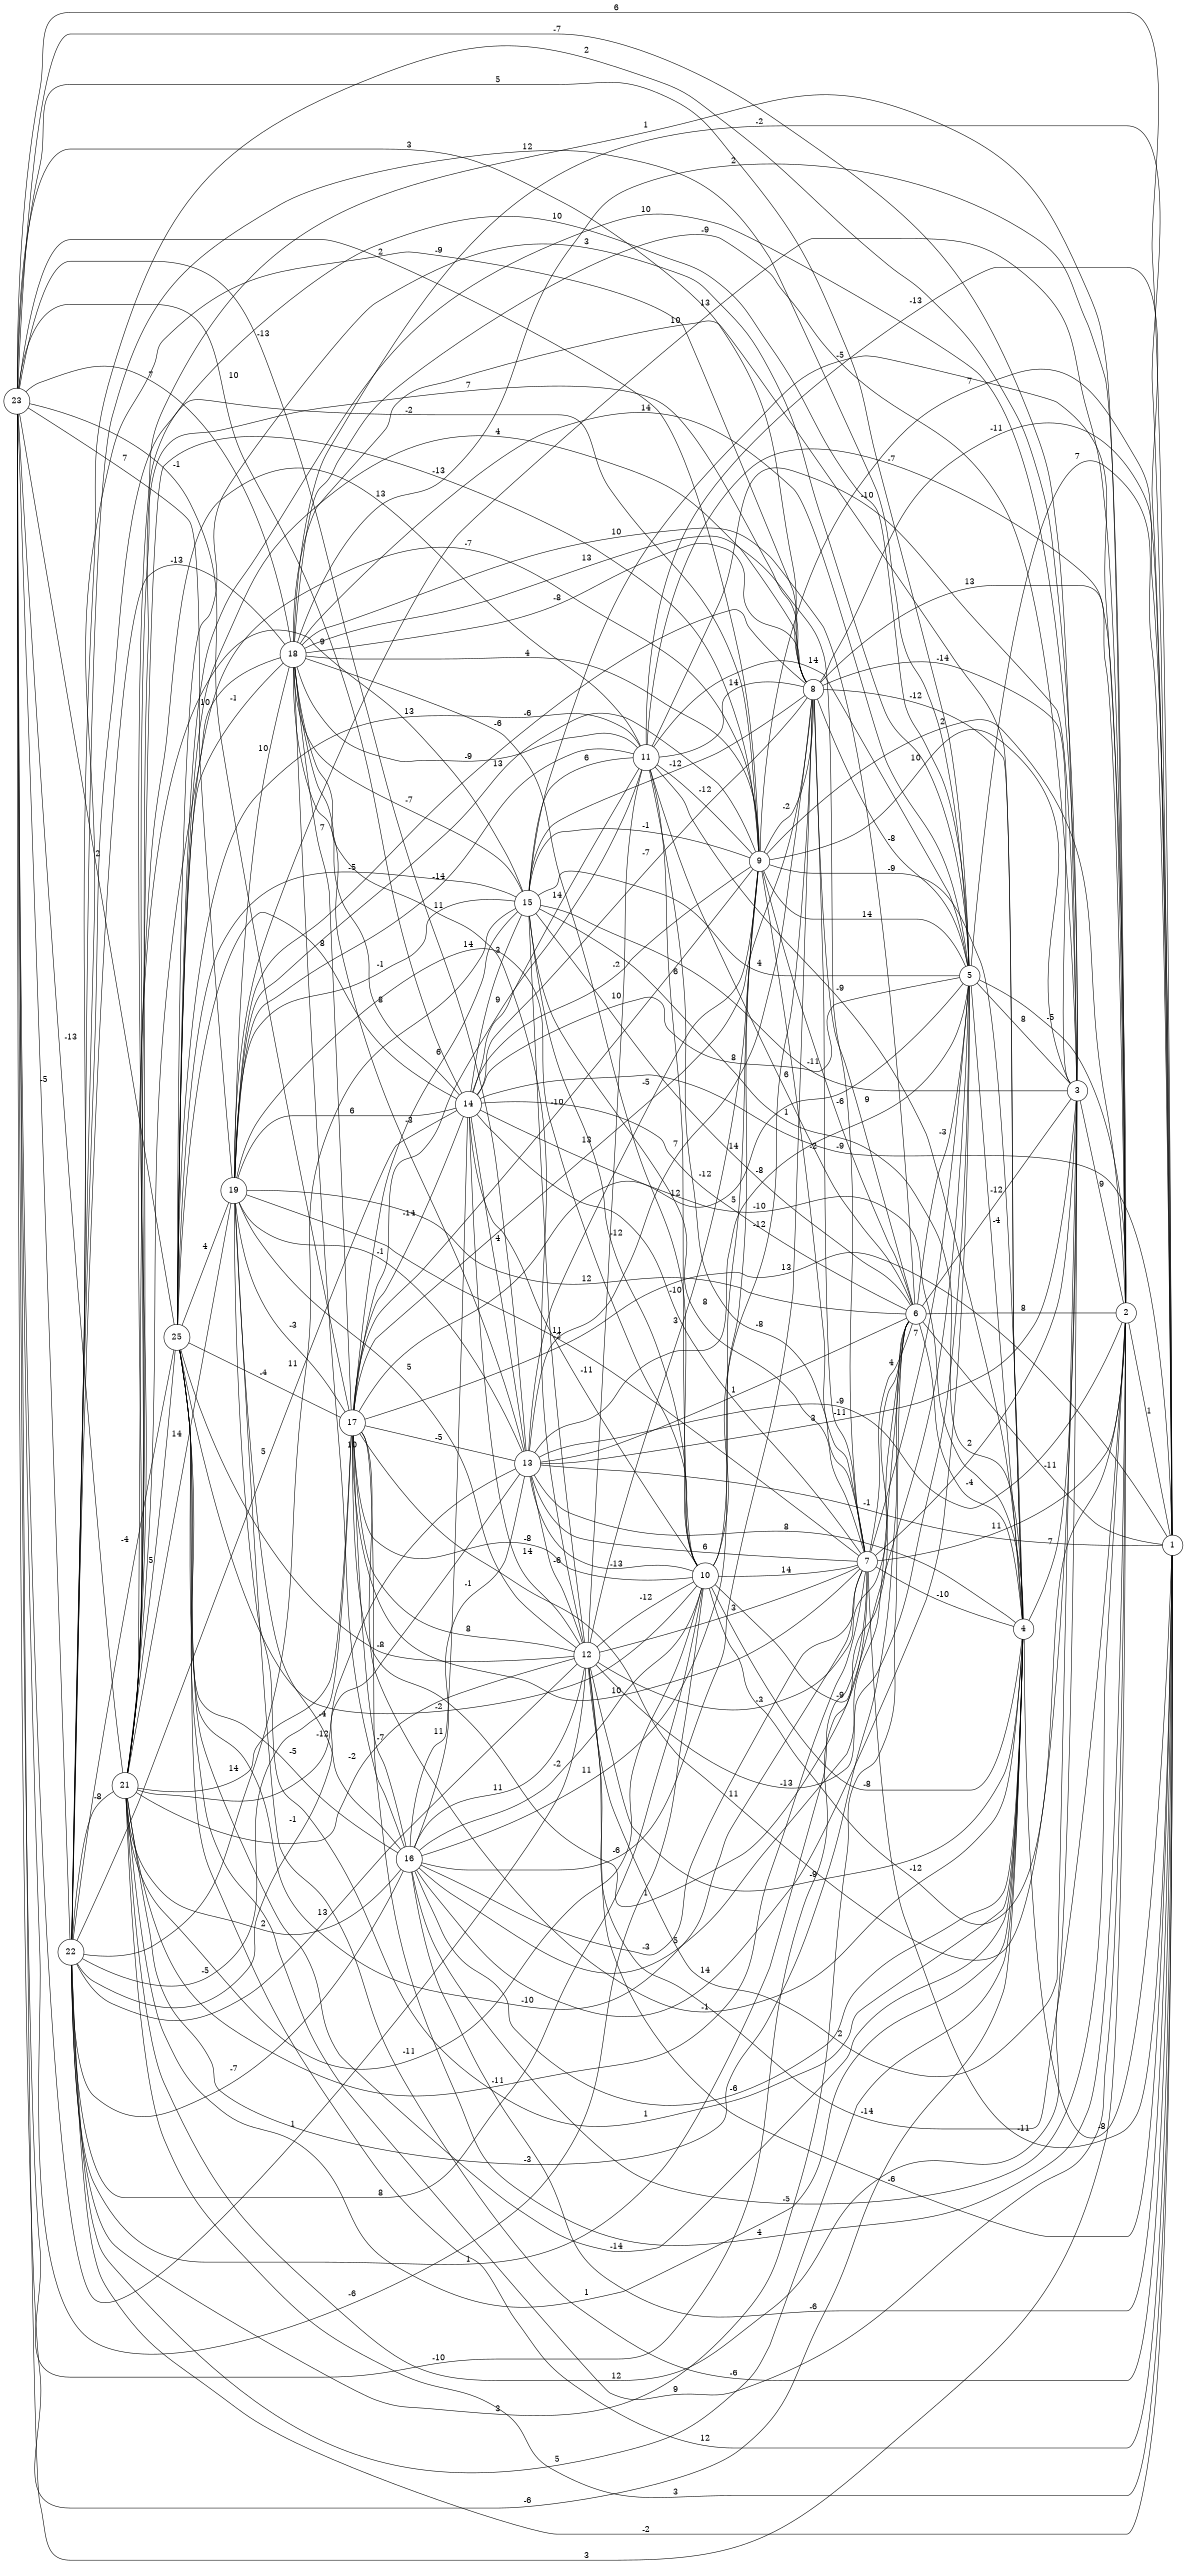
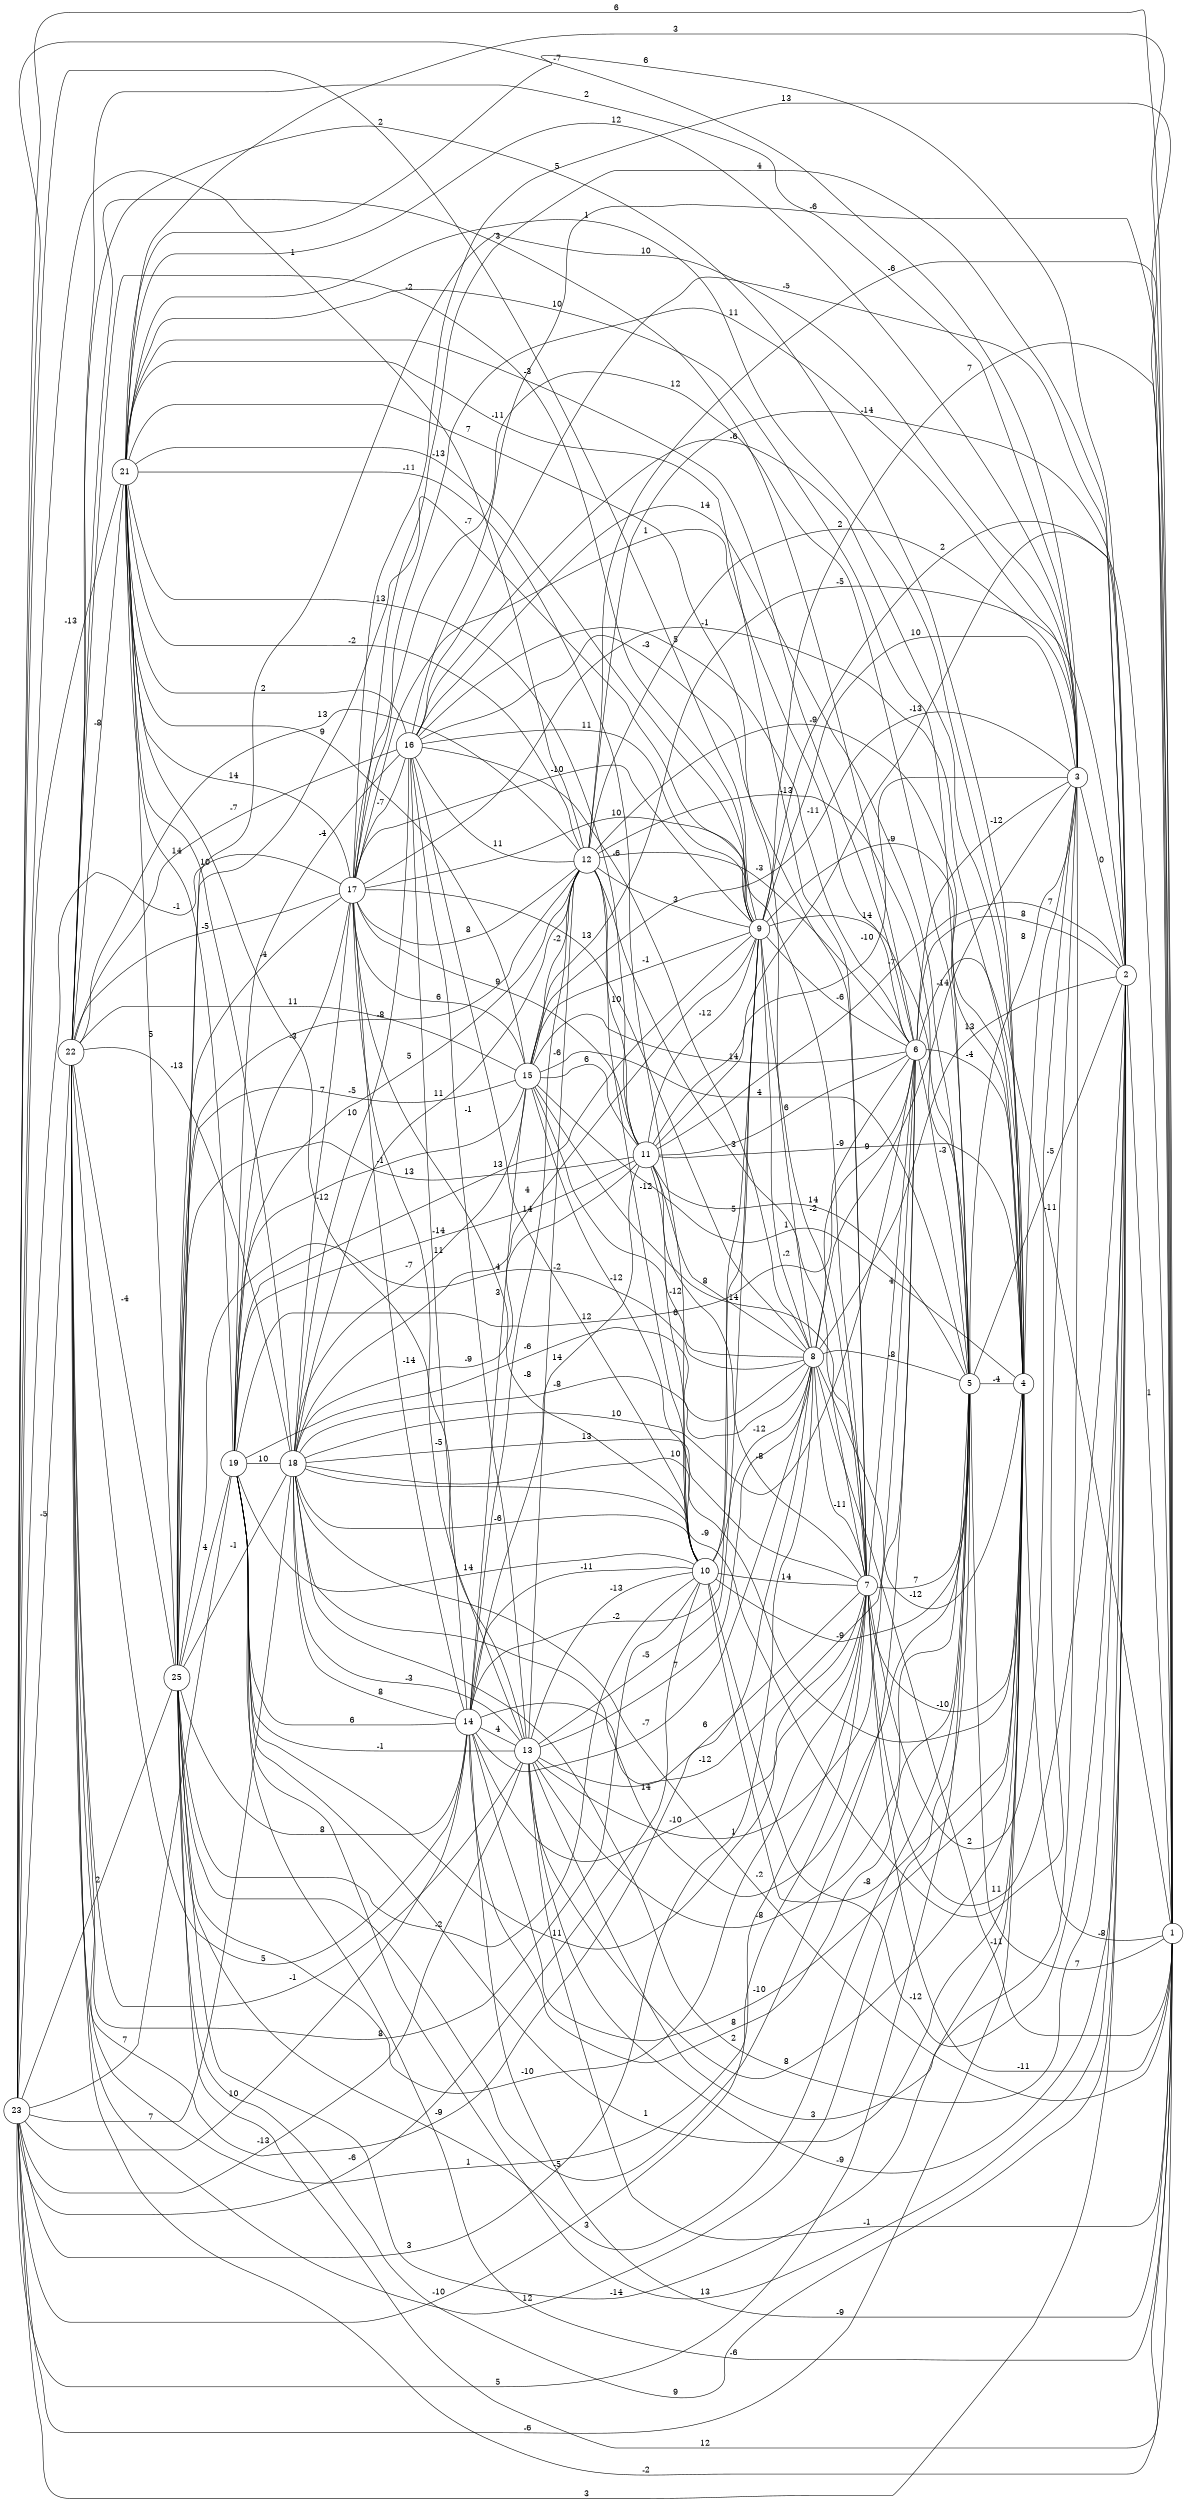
  graph {
    fontname="Helvetica,Arial,sans-serif"
    rankdir=LR
    node [shape=circle]
    23
    1
    2
    3
    4
    5
    7
    8
    9
    10
    12
    13
    14
    17
    18
    19
    n17 [label=25]
    21
    22
    6
    11
    15
    16
    23 -- 1 [label=6]
    23 -- 2 [label=3]
    23 -- 3 [label=-7]
    23 -- 4 [label=-6]
    23 -- 5 [label=5]
    23 -- 7 [label=-10]
    23 -- 8 [label=3]
    23 -- 9 [label=2]
    23 -- 10 [label=-6]
    23 -- 12 [label=1]
    23 -- 13 [label=-13]
    23 -- 14 [label=10]
    23 -- 17 [label=-1]
    23 -- 18 [label=7]
    23 -- 19 [label=7]
    23 -- n17 [label=2]
    23 -- 21 [label=-13]
    23 -- 22 [label=-5]
    2 -- 1 [label=1]
-   3 -- 2 [label=9]
+   3 -- 2 [label=0]
    4 -- 1 [label=-8]
    4 -- 3 [label=7]
    5 -- 1 [label=7]
    5 -- 2 [label=-5]
    5 -- 3 [label=8]
    5 -- 4 [label=-4]
    7 -- 1 [label=-11]
    7 -- 2 [label=11]
    7 -- 3 [label=2]
    7 -- 4 [label=-10]
    7 -- 5 [label=7]
    7 -- 6 [label=4]
    8 -- 1 [label=-11]
    8 -- 2 [label=13]
    8 -- 3 [label=-14]
    8 -- 4 [label=-12]
    8 -- 5 [label=-8]
    8 -- 7 [label=-11]
    8 -- 6 [label=9]
    9 -- 1 [label=7]
    9 -- 2 [label=2]
    9 -- 3 [label=10]
    9 -- 4 [label=-9]
    9 -- 5 [label=14]
    9 -- 7 [label=-2]
    9 -- 8 [label=-2]
    9 -- 6 [label=-6]
    10 -- 2 [label=-12]
    10 -- 4 [label=-8]
    10 -- 5 [label=-9]
    10 -- 7 [label=14]
    10 -- 8 [label=-12]
    10 -- 9 [label=5]
    12 -- 1 [label=-6]
    12 -- 2 [label=-14]
    12 -- 3 [label=2]
    12 -- 4 [label=-9]
    12 -- 5 [label=-13]
    12 -- 7 [label=3]
    12 -- 9 [label=3]
    12 -- 10 [label=-12]
    12 -- 6 [label=-3]
    12 -- 11 [label=10]
    13 -- 1 [label=-1]
    13 -- 2 [label=-9]
    13 -- 3 [label=3]
    13 -- 4 [label=8]
    13 -- 5 [label=-8]
    13 -- 7 [label=6]
    13 -- 8 [label=7]
    13 -- 9 [label=-5]
    13 -- 10 [label=-13]
    13 -- 12 [label=-6]
    13 -- 6 [label=1]
    14 -- 1 [label=-9]
    14 -- 4 [label=-10]
    14 -- 5 [label=8]
    14 -- 7 [label=-10]
    14 -- 8 [label=-7]
    14 -- 9 [label=-2]
    14 -- 10 [label=-11]
    14 -- 12 [label=14]
    14 -- 13 [label=4]
    14 -- 6 [label=-12]
    14 -- 11 [label=14]
    14 -- 15 [label=3]
    17 -- 1 [label=13]
    17 -- 2 [label=4]
    17 -- 3 [label=11]
    17 -- 4 [label=-1]
    17 -- 5 [label=12]
    17 -- 7 [label=10]
    17 -- 8 [label=13]
    17 -- 9 [label=-10]
    17 -- 10 [label=-8]
    17 -- 12 [label=8]
    17 -- 13 [label=-5]
    17 -- 14 [label=-14]
    17 -- 6 [label=1]
    17 -- 11 [label=9]
    17 -- 15 [label=6]
    17 -- 16 [label=-7]
    18 -- 1 [label=-2]
    18 -- 2 [label=2]
    18 -- 3 [label=-9]
    18 -- 4 [label=10]
    18 -- 5 [label=14]
    18 -- 7 [label=13]
    18 -- 8 [label=-8]
    18 -- 9 [label=4]
    18 -- 10 [label=-6]
    18 -- 12 [label=11]
    18 -- 13 [label=-3]
    18 -- 14 [label=8]
    18 -- 17 [label=7]
    18 -- 6 [label=10]
    18 -- 11 [label=-9]
    18 -- 15 [label=-7]
    18 -- 16 [label=10]
    19 -- 1 [label=-6]
    19 -- 2 [label=13]
    19 -- 4 [label=1]
    19 -- 7 [label=11]
    19 -- 8 [label=-6]
    19 -- 9 [label=13]
    19 -- 10 [label=14]
    19 -- 12 [label=5]
    19 -- 13 [label=-1]
    19 -- 14 [label=6]
    19 -- 17 [label=-3]
    19 -- 18 [label=10]
    19 -- 6 [label=12]
    19 -- 11 [label=-14]
    19 -- 15 [label=-1]
    19 -- 16 [label=-4]
    n17 -- 1 [label=12]
    n17 -- 2 [label=9]
    n17 -- 3 [label=10]
    n17 -- 4 [label=-14]
    n17 -- 5 [label=3]
    n17 -- 7 [label=-10]
    n17 -- 8 [label=4]
    n17 -- 9 [label=-7]
    n17 -- 10 [label=-2]
    n17 -- 12 [label=-8]
    n17 -- 14 [label=8]
    n17 -- 17 [label=-4]
    n17 -- 18 [label=-1]
    n17 -- 19 [label=4]
-   n17 -- 16 [label=-5]
+   n17 -- 6 [label=-5]
    n17 -- 11 [label=13]
    n17 -- 15 [label=-5]
    21 -- 1 [label=3]
-   21 -- 2 [label=1]
+   21 -- 2 [label=6]
    21 -- 3 [label=12]
    21 -- 4 [label=1]
    21 -- 5 [label=10]
    21 -- 7 [label=-11]
    21 -- 8 [label=7]
    21 -- 9 [label=-13]
    21 -- 10 [label=-11]
    21 -- 12 [label=-2]
    21 -- 13 [label=-12]
    21 -- 17 [label=14]
    21 -- 18 [label=10]
    21 -- 19 [label=14]
    21 -- n17 [label=5]
    21 -- 6 [label=-3]
    21 -- 11 [label=13]
    21 -- 15 [label=9]
    21 -- 16 [label=2]
    22 -- 1 [label=-2]
    22 -- 3 [label=2]
    22 -- 4 [label=5]
    22 -- 5 [label=12]
    22 -- 7 [label=1]
    22 -- 8 [label=-9]
    22 -- 9 [label=-2]
    22 -- 10 [label=8]
    22 -- 12 [label=13]
    22 -- 13 [label=-1]
    22 -- 14 [label=5]
    22 -- 17 [label=-5]
    22 -- 18 [label=-13]
    22 -- n17 [label=-4]
    22 -- 21 [label=-8]
    22 -- 6 [label=3]
    22 -- 15 [label=11]
    22 -- 16 [label=-7]
    6 -- 1 [label=-11]
    6 -- 2 [label=8]
    6 -- 3 [label=-12]
    6 -- 4 [label=-4]
    6 -- 5 [label=-3]
    11 -- 1 [label=-13]
    11 -- 2 [label=-7]
    11 -- 3 [label=-10]
    11 -- 4 [label=-9]
    11 -- 5 [label=14]
    11 -- 7 [label=-8]
    11 -- 8 [label=14]
    11 -- 9 [label=-12]
    11 -- 10 [label=6]
    11 -- 6 [label=6]
    15 -- 2 [label=-5]
    15 -- 3 [label=-11]
    15 -- 4 [label=1]
    15 -- 5 [label=4]
    15 -- 7 [label=8]
    15 -- 8 [label=-12]
    15 -- 9 [label=-1]
    15 -- 10 [label=-12]
    15 -- 12 [label=-2]
    15 -- 6 [label=14]
    15 -- 11 [label=6]
    16 -- 1 [label=-6]
    16 -- 2 [label=-5]
    16 -- 4 [label=-6]
    16 -- 5 [label=14]
    16 -- 7 [label=-3]
    16 -- 8 [label=-6]
    16 -- 9 [label=11]
    16 -- 10 [label=-2]
    16 -- 12 [label=11]
    16 -- 13 [label=-1]
    16 -- 14 [label=11]
    16 -- 6 [label=5]
  }
